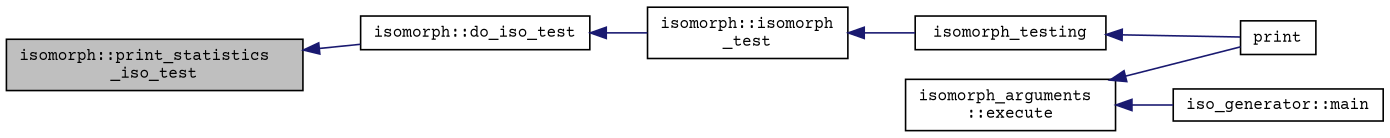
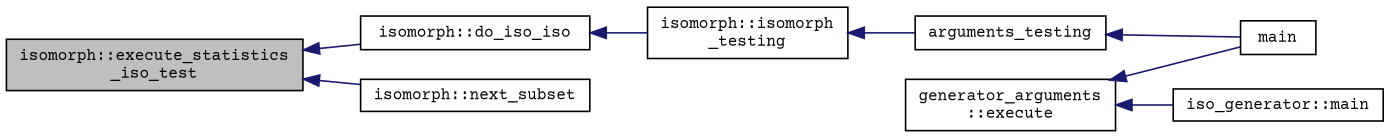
  digraph {
    fontname="Courier Prime"
    rankdir=LR
    node [color=black fillcolor=white fontname="Courier Prime" fontsize=10 shape=record style=filled]
    edge [color=midnightblue dir=back fontname="Courier Prime" fontsize=10 labelfontname=Helvetica labelfontsize=10 style=solid]
-   n1 [fillcolor=grey75 fontcolor=black height=0.2 label="isomorph::print_statistics\l_iso_test" width=0.4]
-   n2 [height=0.2 label="isomorph::do_iso_test" width=0.4]
-   n4 [height=0.2 label="isomorph::isomorph\l_test" width=0.4]
-   n5 [height=0.2 label=isomorph_testing width=0.4]
-   n6 [height=0.2 label=print width=0.4]
-   n7 [height=0.2 label="isomorph_arguments\l::execute" width=0.4]
+   n1 [fillcolor=grey75 fontcolor=black height=0.2 label="isomorph::execute_statistics\l_iso_test" width=0.4]
+   n2 [height=0.2 label="isomorph::do_iso_iso" width=0.4]
+   n3 [height=0.2 label="isomorph::next_subset" width=0.4]
+   n4 [height=0.2 label="isomorph::isomorph\l_testing" width=0.4]
+   n5 [height=0.2 label=arguments_testing width=0.4]
+   n6 [height=0.2 label=main width=0.4]
+   n7 [height=0.2 label="generator_arguments\l::execute" width=0.4]
    n8 [height=0.2 label="iso_generator::main" width=0.4]
    n1 -> n2
+   n1 -> n3
    n2 -> n4
    n4 -> n5
    n5 -> n6
    n7 -> n6
    n7 -> n8
  }
